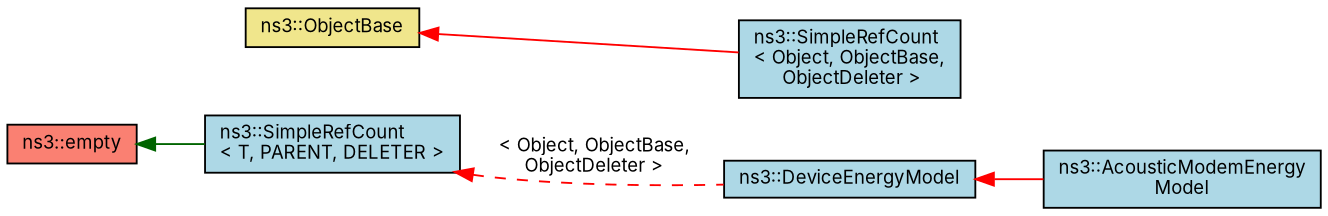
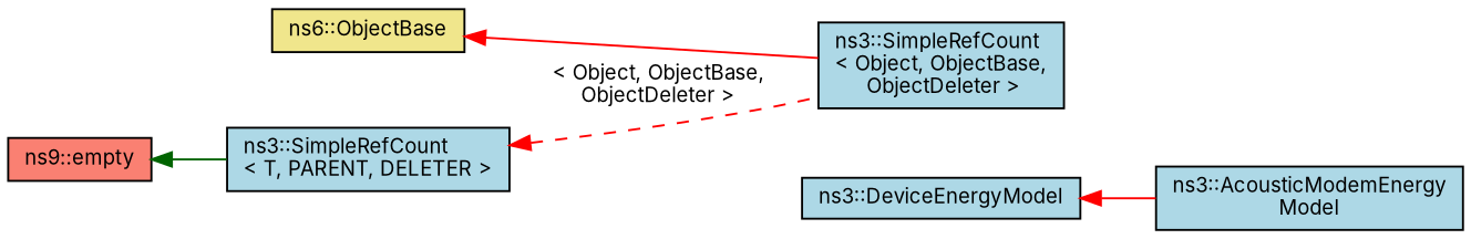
  digraph {
    fontname=Inter
    rankdir=LR
    node [color=black fillcolor=lightblue fontname=Inter fontsize=10 shape=record style=filled]
    edge [color=red dir=back fontname=Inter fontsize=10 labelfontname=Helvetica labelfontsize=10 style=solid]
    n1 [fontcolor=black height=0.2 label="ns3::AcousticModemEnergy\lModel" width=0.4]
    n2 [height=0.2 label="ns3::DeviceEnergyModel" width=0.4]
    n3 [height=0.2 label="ns3::SimpleRefCount\l\< Object, ObjectBase,\l ObjectDeleter \>" width=0.4]
-   n4 [fillcolor=khaki height=0.2 label="ns3::ObjectBase" width=0.4]
+   n4 [fillcolor=khaki height=0.2 label="ns6::ObjectBase" width=0.4]
    n5 [height=0.2 label="ns3::SimpleRefCount\l\< T, PARENT, DELETER \>" width=0.4]
-   n6 [fillcolor=salmon height=0.2 label="ns3::empty" width=0.4]
+   n6 [fillcolor=salmon height=0.2 label="ns9::empty" width=0.4]
    n2 -> n1
    n4 -> n3
-   n5 -> n2 [label=" \< Object, ObjectBase,\l ObjectDeleter \>" style=dashed]
+   n5 -> n3 [label=" \< Object, ObjectBase,\l ObjectDeleter \>" style=dashed]
    n6 -> n5 [color=darkgreen]
  }
